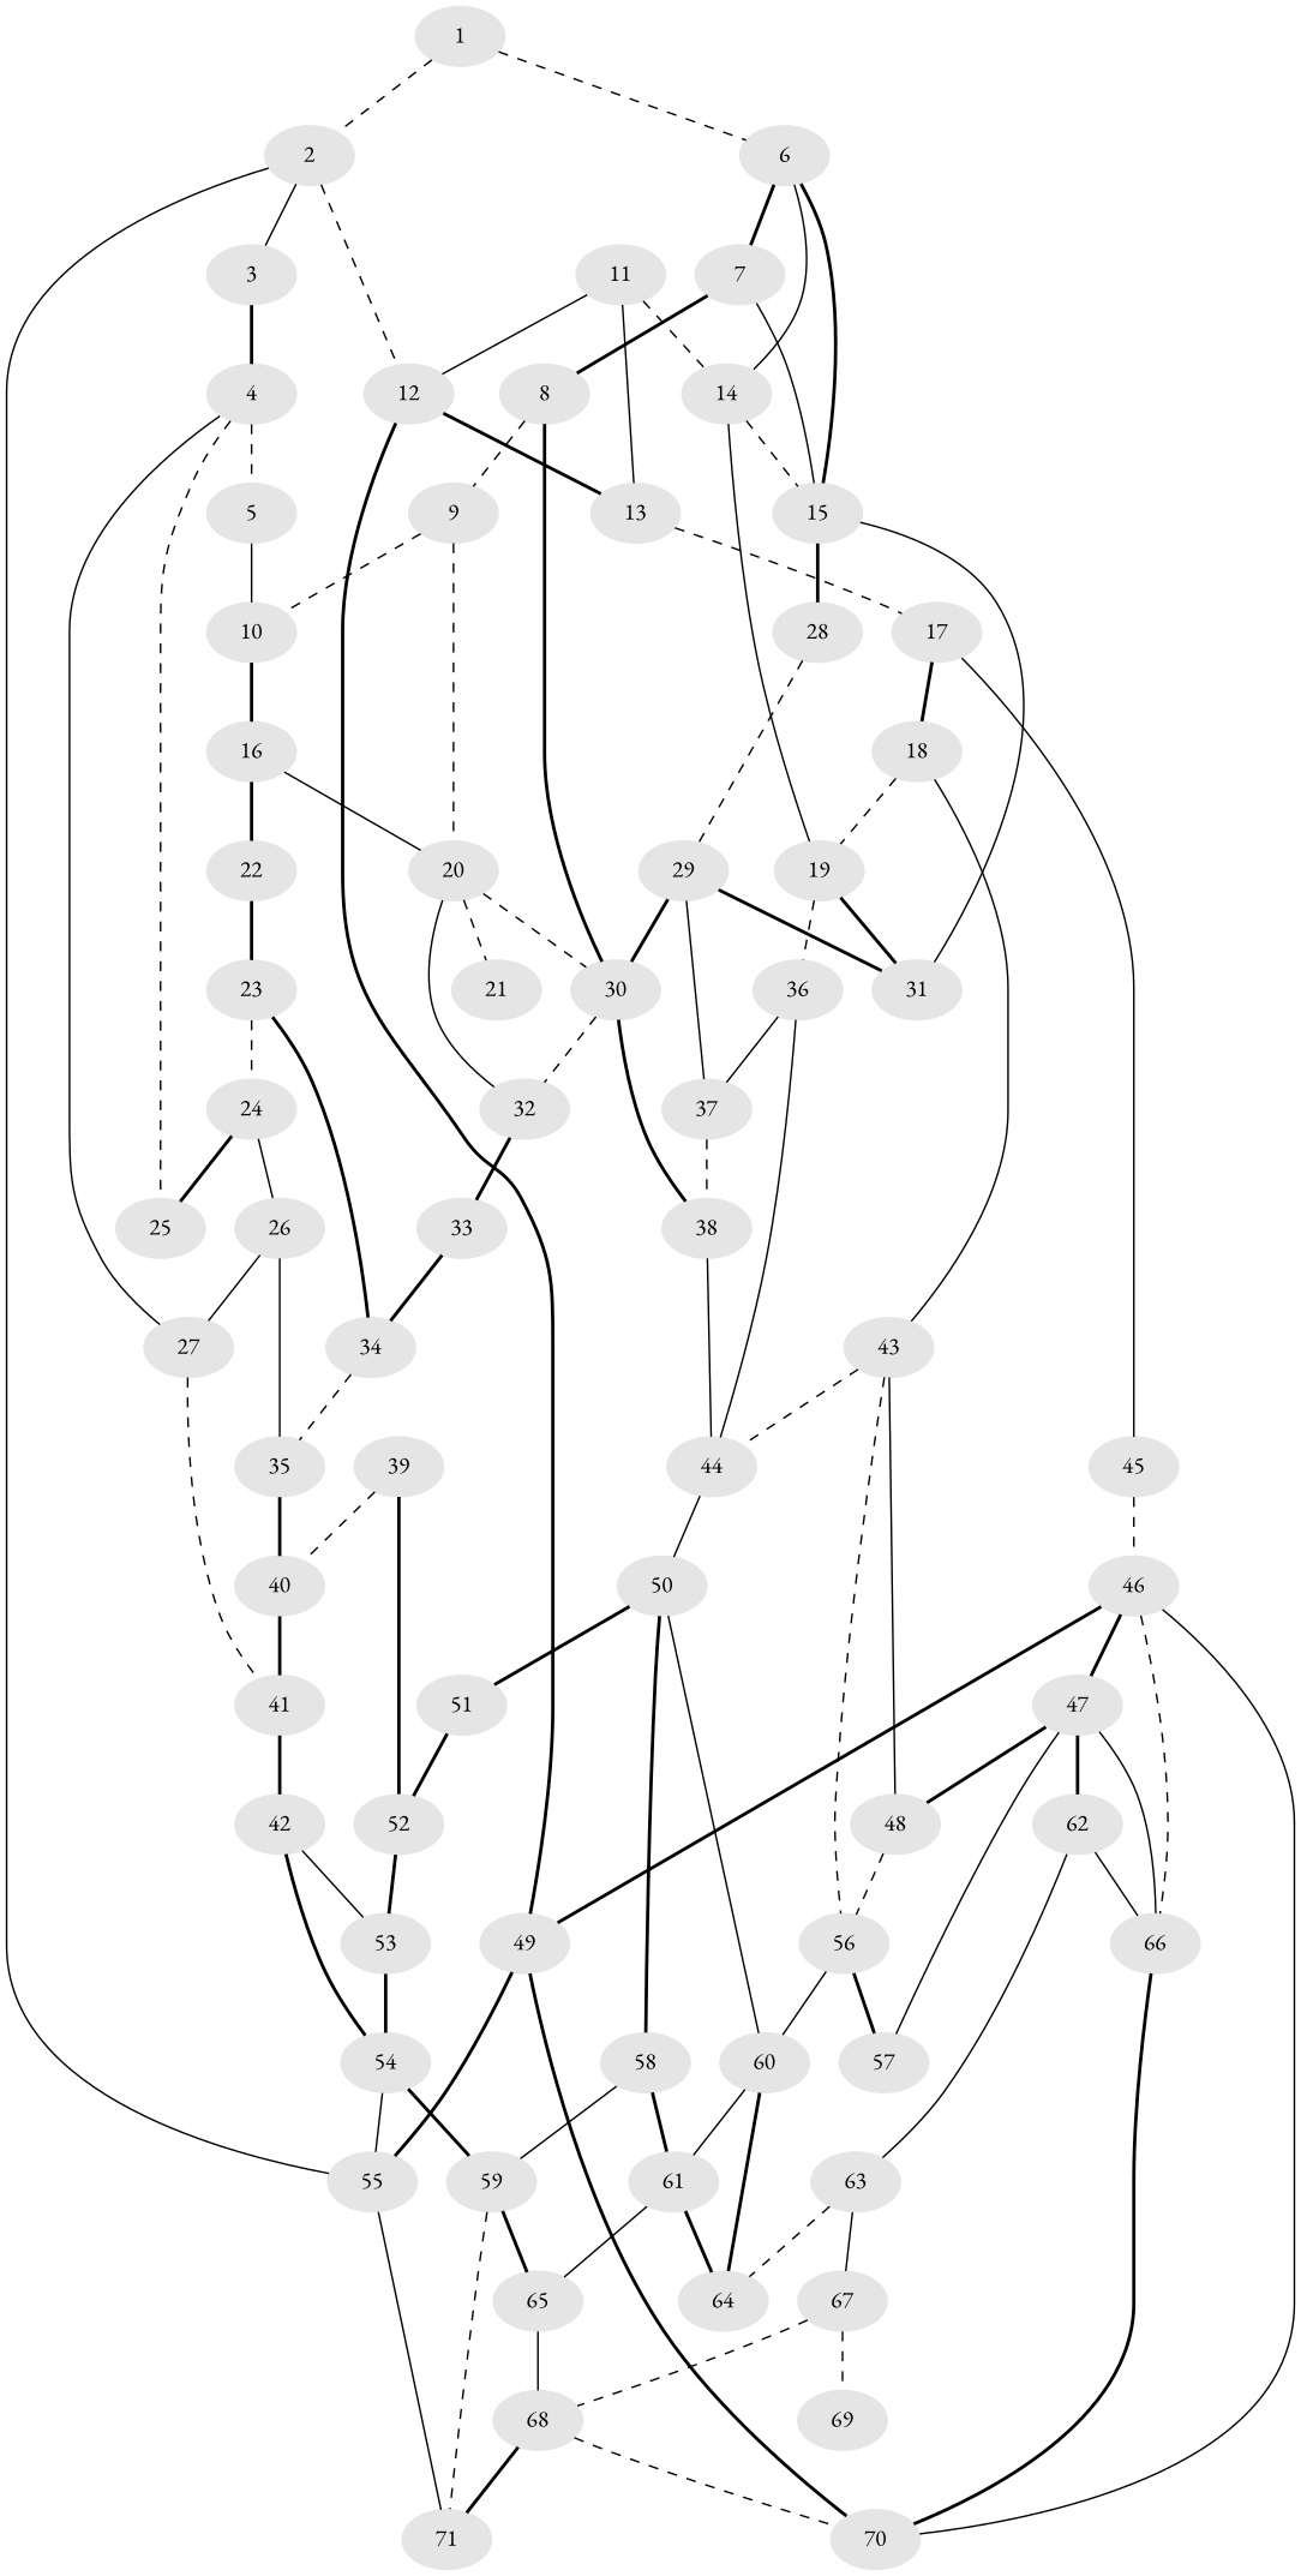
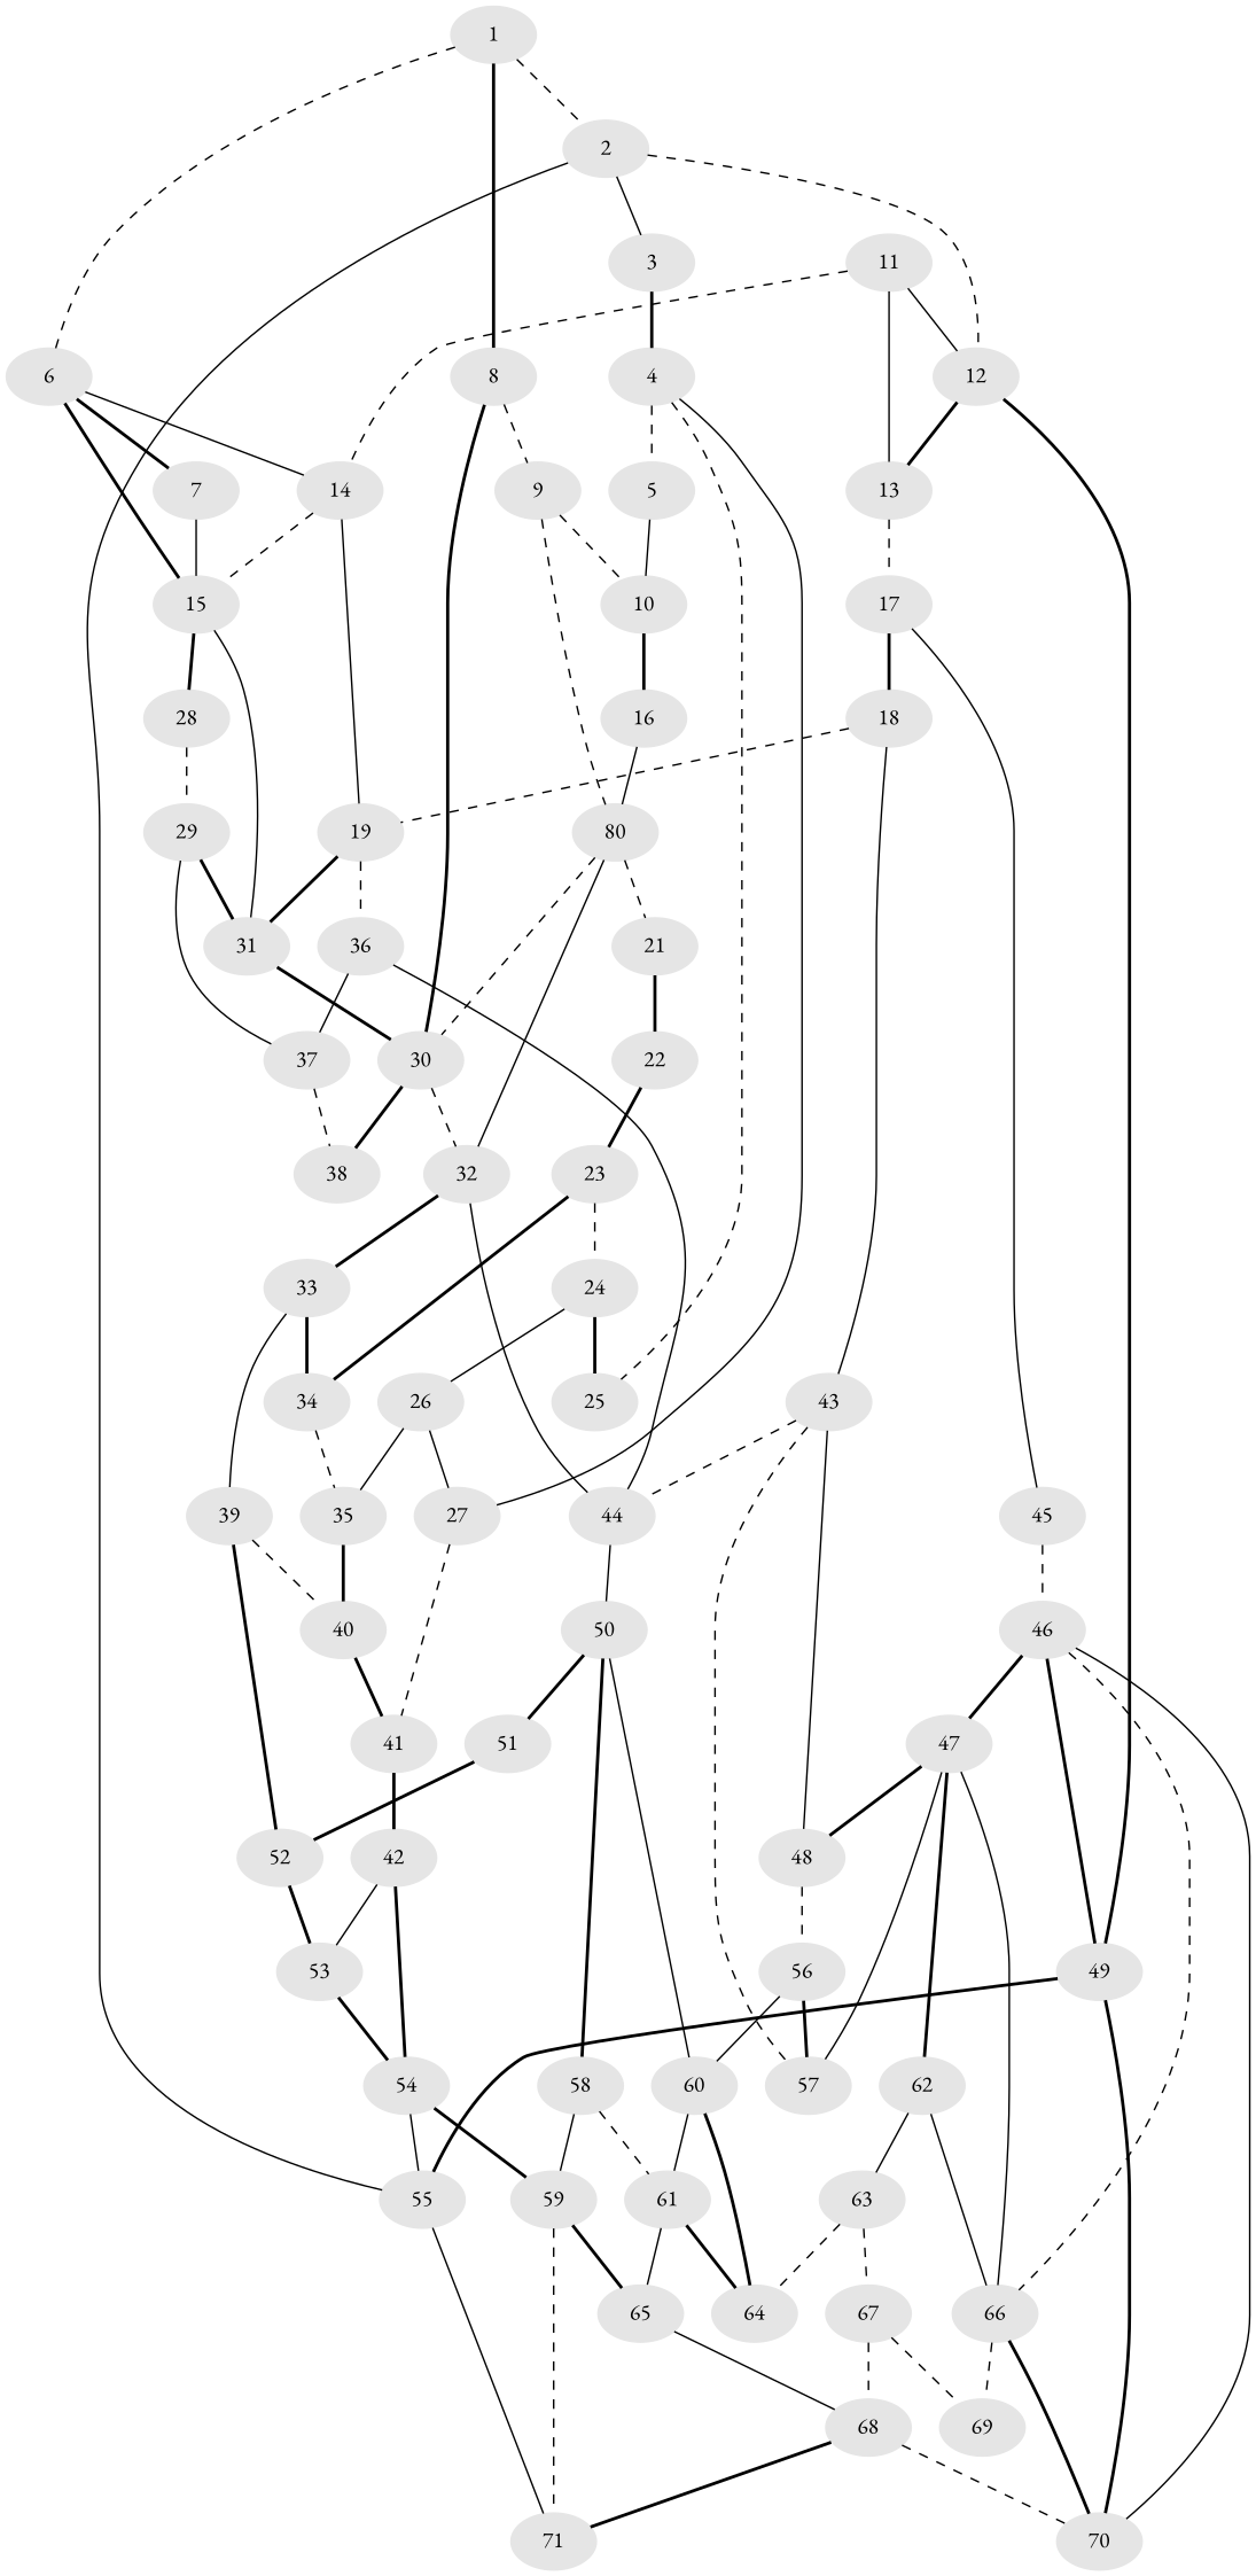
  graph {
    fontname="EB Garamond"
    node [color=gray90 fontname="EB Garamond" style=filled]
    edge [fontname="EB Garamond" style=bold weight=1.0]
    1
    2
    6
    3
    12
    55
    7
    14
    15
    4
    13
    49
    71
    5
    25
    27
    10
    41
    16
    8
    19
    28
    31
    9
    30
-   20
+   20 [label=80]
    32
    38
    21
    11
    17
    70
    18
    45
    36
    29
    43
    46
    44
    48
    56
    37
    22
    33
    23
    24
    34
    26
    35
    40
    42
    39
    52
    50
    53
    54
    59
    57
    60
    51
    58
    47
    66
    62
    69
    63
    61
    64
    65
    68
    67
    1 -- 2 [style=dashed]
    1 -- 6 [style=dashed]
    2 -- 3 [style=solid]
    2 -- 12 [style=dashed]
    2 -- 55 [style=solid]
    6 -- 7
    6 -- 14 [style=solid]
    6 -- 15
    3 -- 4 [weight=2.0]
    12 -- 13
    12 -- 49
    55 -- 71 [style=solid]
    7 -- 15 [style=solid]
-   7 -- 8
+   1 -- 8
    14 -- 15 [style=dashed]
    14 -- 19 [style=solid]
    15 -- 28
    15 -- 31 [style=solid]
    4 -- 5 [style=dashed weight=2.0]
    4 -- 25 [style=dashed]
    4 -- 27 [style=solid]
    13 -- 17 [style=dashed weight=2.0]
    49 -- 55
    49 -- 70
    5 -- 10 [style=solid weight=2.0]
    27 -- 41 [style=dashed]
    10 -- 16 [weight=2.0]
    41 -- 42 [weight=4.0]
    16 -- 20 [style=solid]
    8 -- 9 [style=dashed]
    8 -- 30
    19 -- 31
    19 -- 36 [style=dashed weight=2.0]
    28 -- 29 [style=dashed]
    9 -- 10 [style=dashed]
    9 -- 20 [style=dashed]
    30 -- 32 [style=dashed]
    30 -- 38
    20 -- 30 [style=dashed]
    20 -- 32 [style=solid]
    20 -- 21 [style=dashed weight=2.0]
    32 -- 33
-   38 -- 44 [style=solid]
-   16 -- 22
+   32 -- 44 [style=solid]
+   21 -- 22
    11 -- 12 [style=solid]
    11 -- 14 [style=dashed]
    11 -- 13 [style=solid weight=3.0]
    17 -- 18 [weight=2.0]
    17 -- 45 [style=solid]
    18 -- 19 [style=dashed weight=2.0]
    18 -- 43 [style=solid]
    45 -- 46 [style=dashed weight=2.0]
    36 -- 44 [style=solid]
    36 -- 37 [style=solid]
    29 -- 31
-   29 -- 30
+   31 -- 30
    29 -- 37 [style=solid]
    43 -- 44 [style=dashed weight=2.0]
    43 -- 48 [style=solid]
-   43 -- 56 [style=dashed]
+   43 -- 57 [style=dashed]
    46 -- 49
    46 -- 70 [style=solid]
    46 -- 47
    46 -- 66 [style=dashed]
    44 -- 50 [style=solid weight=2.0]
    48 -- 56 [style=dashed]
    56 -- 57 [weight=2.0]
    56 -- 60 [style=solid weight=2.0]
    37 -- 38 [style=dashed]
    22 -- 23 [weight=2.0]
    33 -- 34
+   33 -- 39 [style=solid]
    23 -- 24 [style=dashed weight=3.0]
    23 -- 34
    24 -- 25 [weight=2.0]
    24 -- 26 [style=solid]
    34 -- 35 [style=dashed]
    26 -- 27 [style=solid]
    26 -- 35 [style=solid]
    35 -- 40
    40 -- 41
    42 -- 53 [style=solid]
    42 -- 54
    39 -- 40 [style=dashed]
    39 -- 52
    52 -- 53
    50 -- 60 [style=solid]
    50 -- 51 [weight=2.0]
    50 -- 58
    53 -- 54
    54 -- 55 [style=solid]
    54 -- 59 [weight=2.0]
    59 -- 71 [style=dashed]
    59 -- 65
    60 -- 61 [style=solid]
    60 -- 64
    51 -- 52
    58 -- 59 [style=solid weight=2.0]
-   58 -- 61
+   58 -- 61 [style=dashed]
    47 -- 48
    47 -- 57 [style=solid]
    47 -- 66 [style=solid]
    47 -- 62
    66 -- 70
+   66 -- 69 [style=dashed weight=2.0]
    62 -- 66 [style=solid]
    62 -- 63 [style=solid]
    63 -- 64 [style=dashed]
-   63 -- 67 [style=solid]
+   63 -- 67 [style=dashed]
    61 -- 64
    61 -- 65 [style=solid]
    65 -- 68 [style=solid]
    68 -- 71
    68 -- 70 [style=dashed]
    67 -- 69 [style=dashed]
    67 -- 68 [style=dashed weight=2.0]
  }
